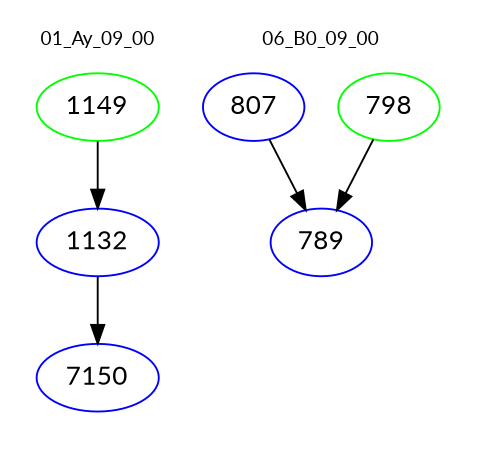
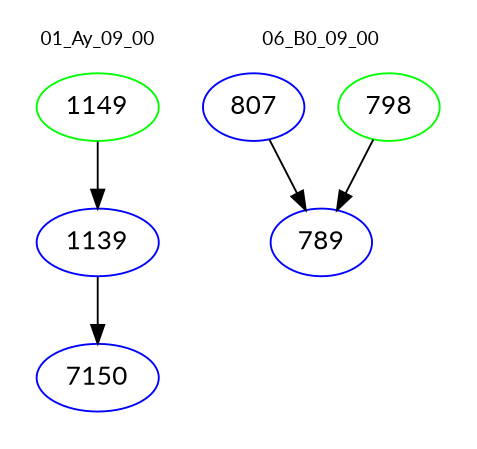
  digraph {
    fontname=Lato
    node [color=blue fontname=Lato]
    edge [color=black fontname=Lato]
    n1 [color=green label=1149]
-   n2 [label=1132]
+   n2 [label=1139]
    n3 [label=7150]
    n4 [color=green label=798]
    n5 [label=789]
    n6 [label=807]
    subgraph cluster_1 {
      color=white
      fontsize=10
      label="01_Ay_09_00"
      n1
      n2
      n3
    }
    subgraph cluster_2 {
      color=white
      fontsize=10
      label="06_B0_09_00"
      n4
      n5
      n6
    }
    n1 -> n2
    n2 -> n3
    n4 -> n5
    n6 -> n5
  }
